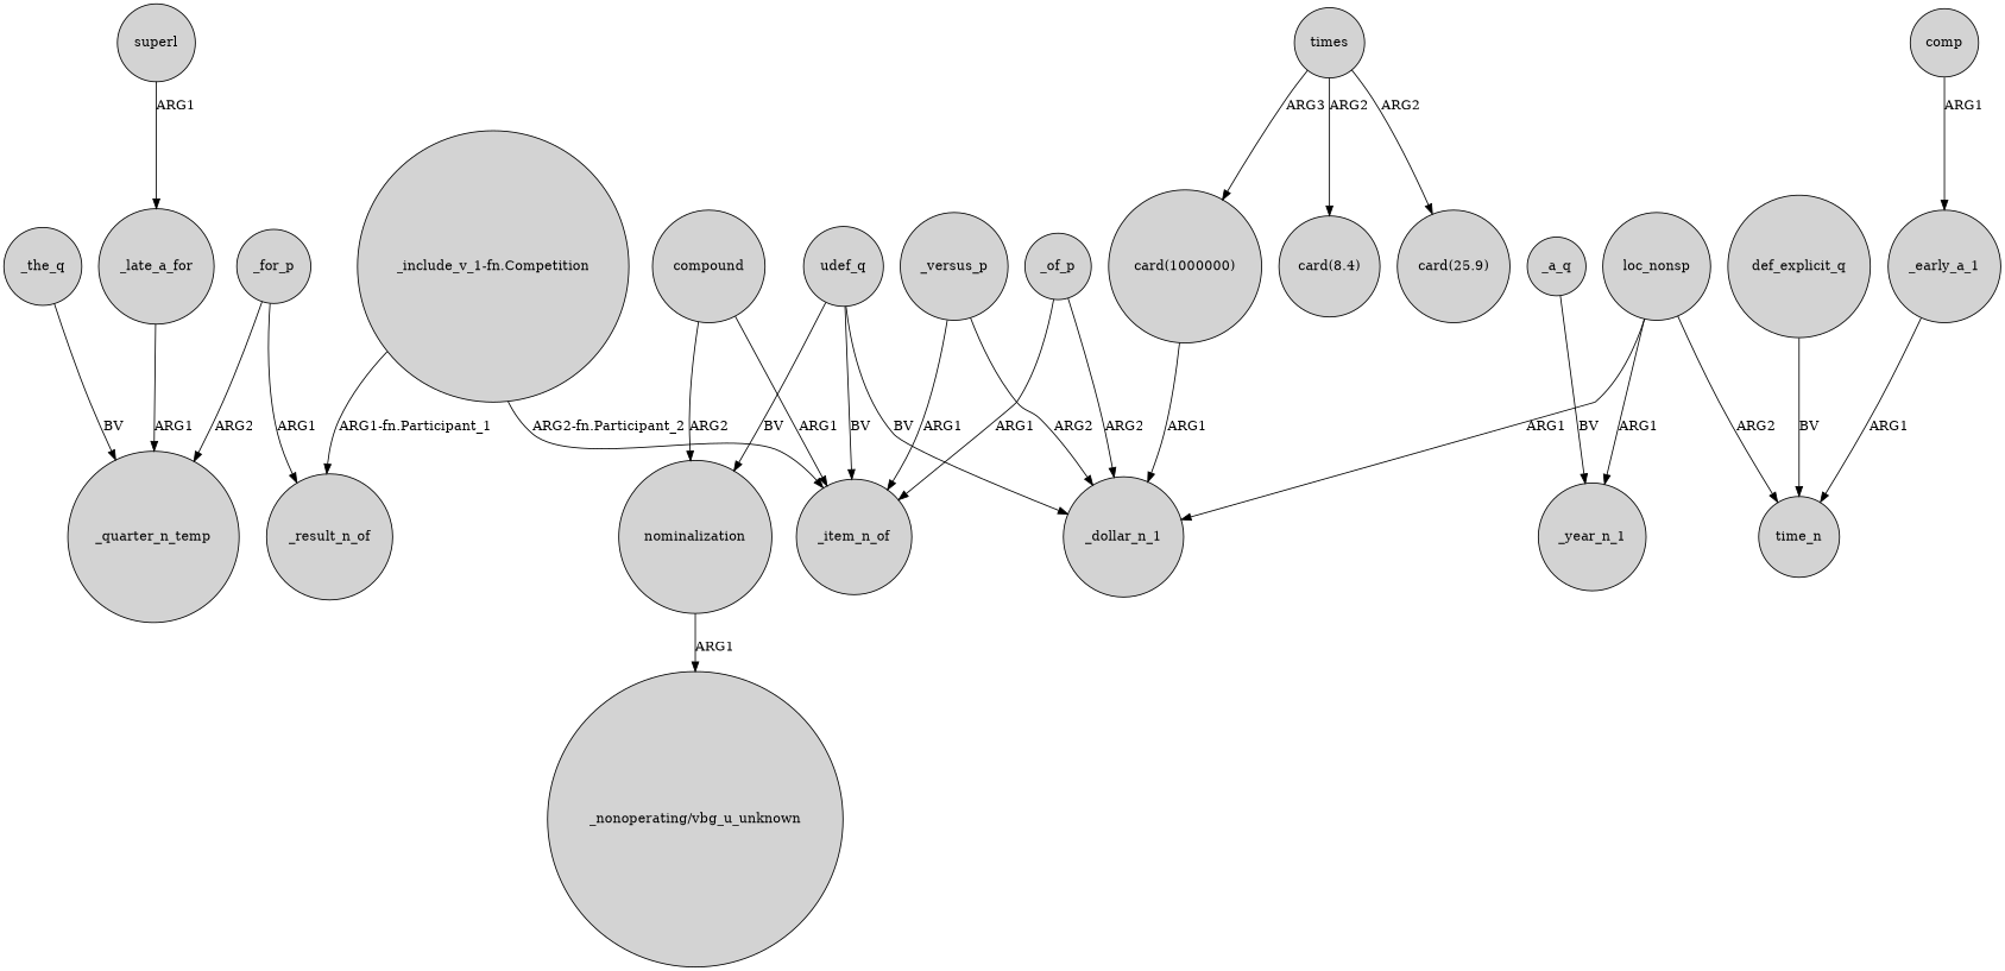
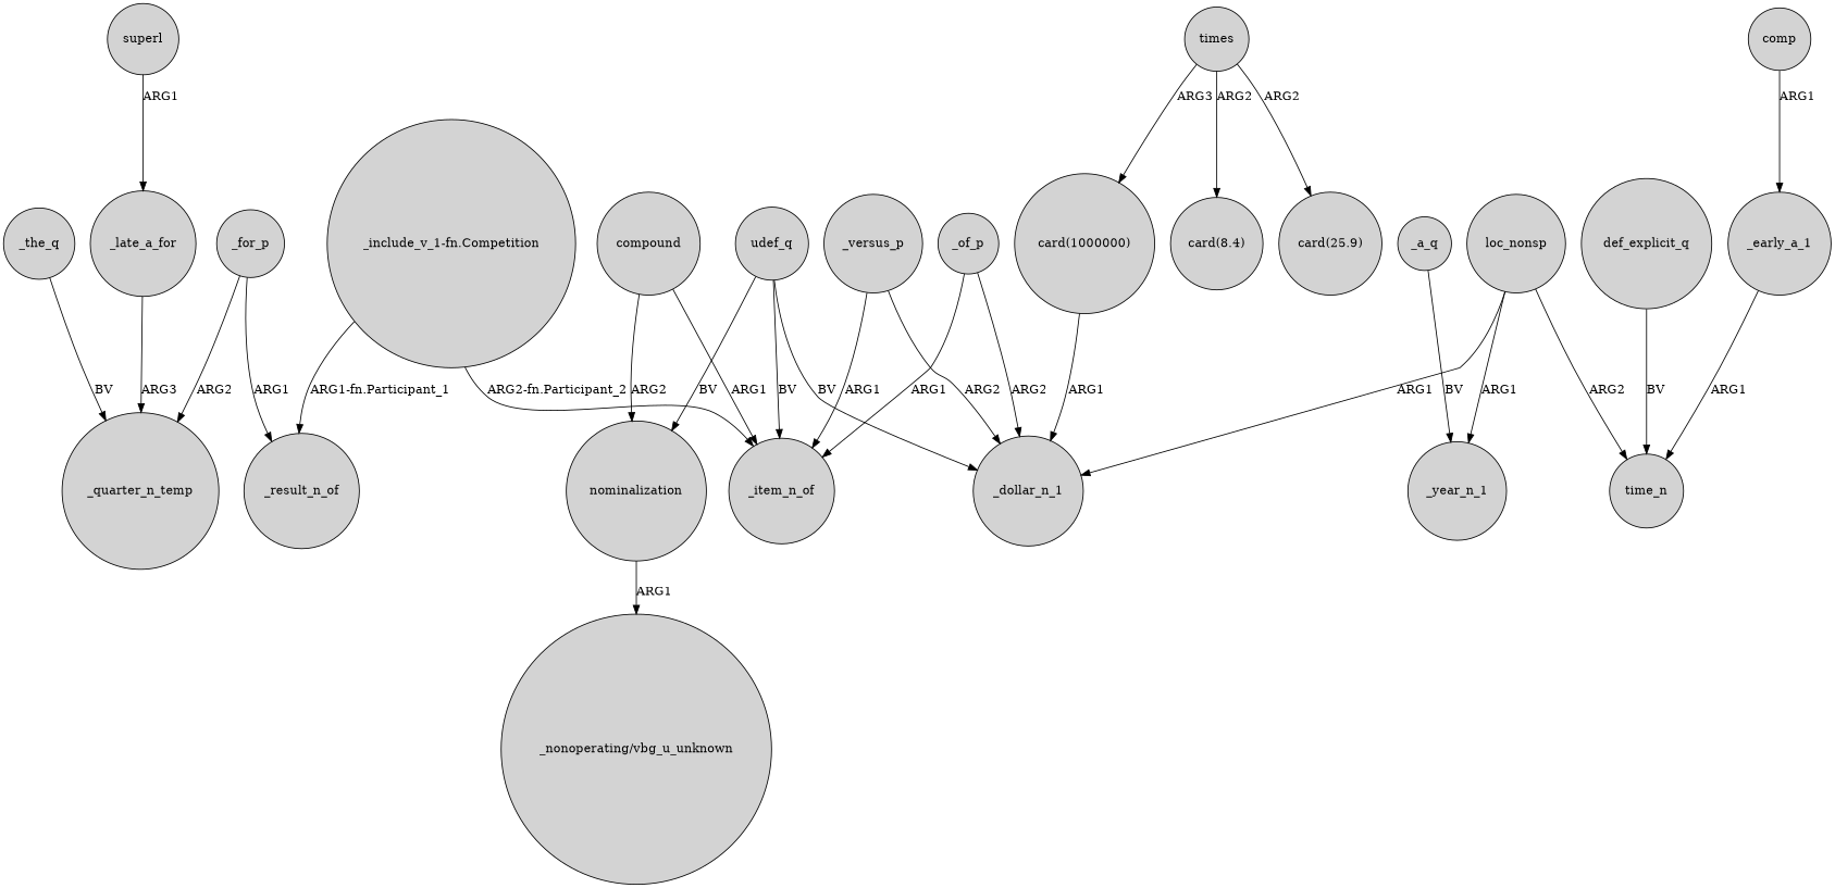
  digraph {
    node [shape=circle style=filled]
    _early_a_1
    time_n
    _late_a_for
    _quarter_n_temp
    loc_nonsp
    _dollar_n_1
    _year_n_1
    _versus_p
    _item_n_of
    "_include_v_1-fn.Competition"
    _result_n_of
    _the_q
    udef_q
    nominalization
    "_nonoperating/vbg_u_unknown"
    superl
    times
    "card(1000000)"
    n19 [label="card(25.9)"]
    "card(8.4)"
    comp
    _a_q
    compound
    _for_p
    def_explicit_q
    _of_p
    _early_a_1 -> time_n [label=ARG1]
-   _late_a_for -> _quarter_n_temp [label=ARG1]
+   _late_a_for -> _quarter_n_temp [label=ARG3]
    loc_nonsp -> time_n [label=ARG2]
    loc_nonsp -> _dollar_n_1 [label=ARG1]
    loc_nonsp -> _year_n_1 [label=ARG1]
    _versus_p -> _dollar_n_1 [label=ARG2]
    _versus_p -> _item_n_of [label=ARG1]
    "_include_v_1-fn.Competition" -> _item_n_of [label="ARG2-fn.Participant_2"]
    "_include_v_1-fn.Competition" -> _result_n_of [label="ARG1-fn.Participant_1"]
    _the_q -> _quarter_n_temp [label=BV]
    udef_q -> _dollar_n_1 [label=BV]
    udef_q -> _item_n_of [label=BV]
    udef_q -> nominalization [label=BV]
    nominalization -> "_nonoperating/vbg_u_unknown" [label=ARG1]
    superl -> _late_a_for [label=ARG1]
    times -> "card(1000000)" [label=ARG3]
    times -> n19 [label=ARG2]
    times -> "card(8.4)" [label=ARG2]
    "card(1000000)" -> _dollar_n_1 [label=ARG1]
    comp -> _early_a_1 [label=ARG1]
    _a_q -> _year_n_1 [label=BV]
    compound -> _item_n_of [label=ARG1]
    compound -> nominalization [label=ARG2]
    _for_p -> _quarter_n_temp [label=ARG2]
    _for_p -> _result_n_of [label=ARG1]
    def_explicit_q -> time_n [label=BV]
    _of_p -> _dollar_n_1 [label=ARG2]
    _of_p -> _item_n_of [label=ARG1]
  }
